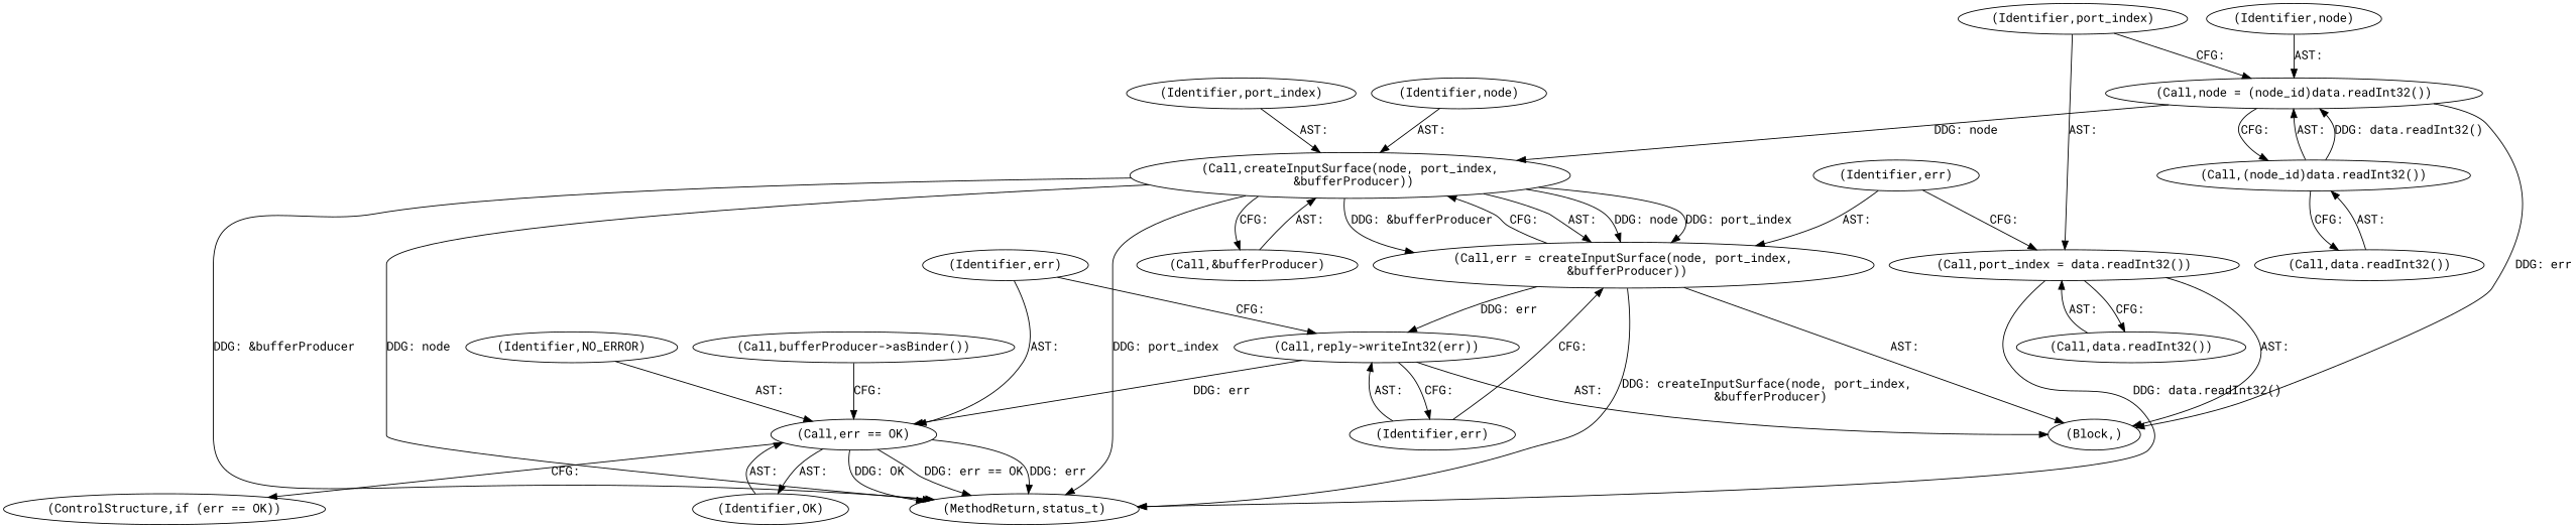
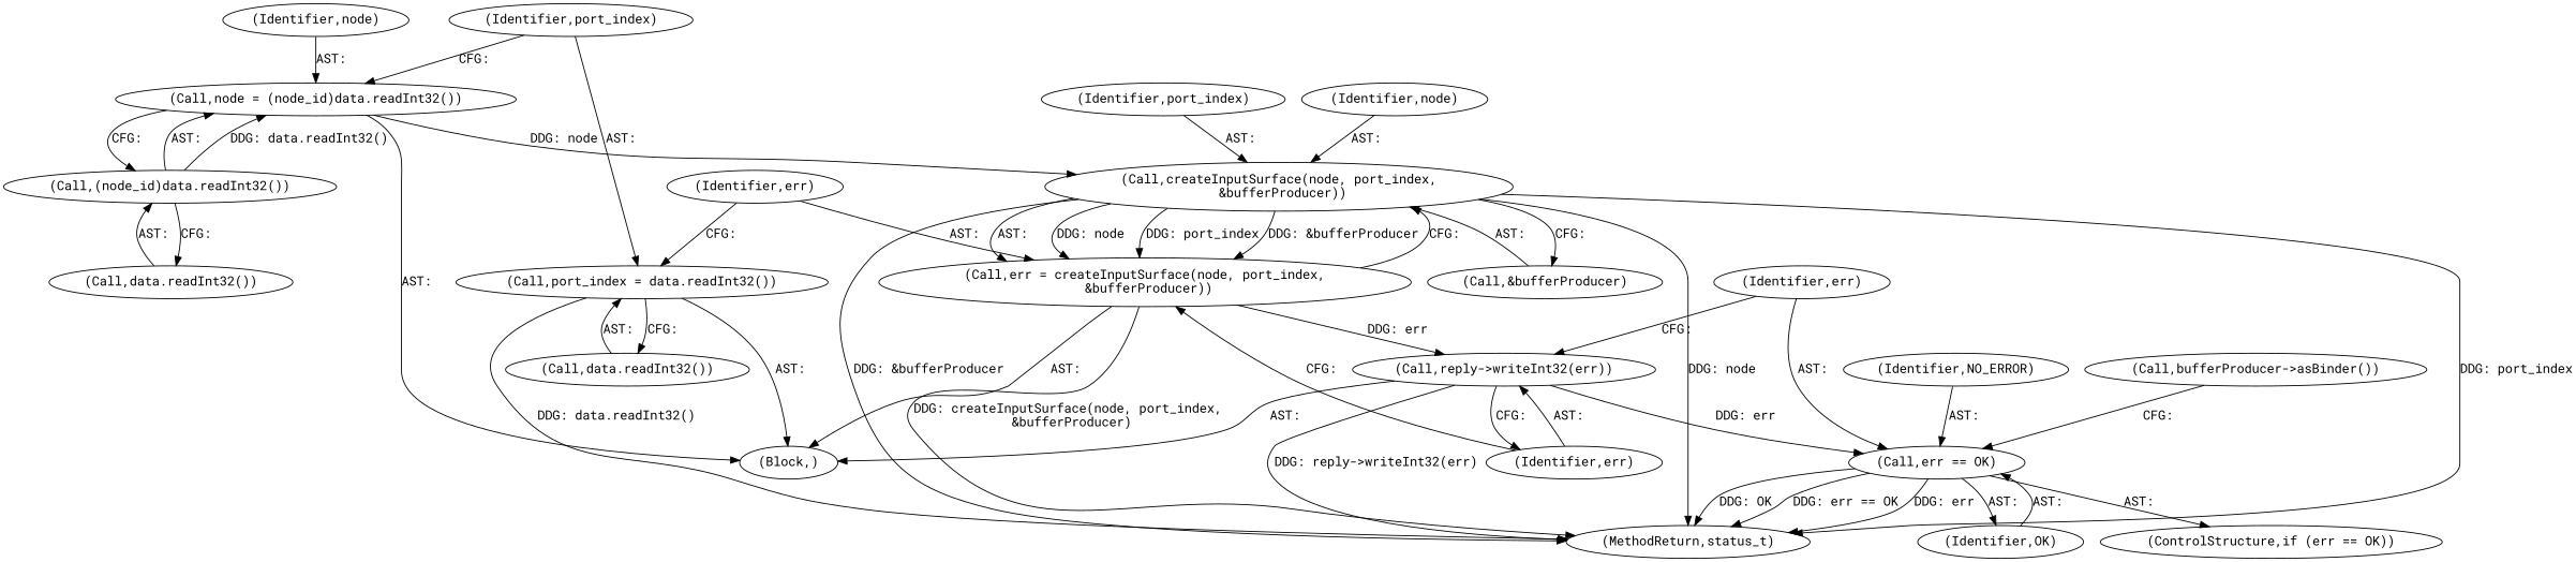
  digraph {
    fontname="Roboto Mono"
    node [fontname="Roboto Mono"]
    edge [fontname="Roboto Mono"]
    n1 [label="(Call,createInputSurface(node, port_index,\n &bufferProducer))"]
    n2 [label="(Call,err = createInputSurface(node, port_index,\n &bufferProducer))"]
    n3 [label="(Call,&bufferProducer)"]
    n4 [label="(MethodReturn,status_t)"]
    n5 [label="(Block,)"]
    n6 [label="(Call,reply->writeInt32(err))"]
    n7 [label="(Call,node = (node_id)data.readInt32())"]
    n8 [label="(Call,(node_id)data.readInt32())"]
    n9 [label="(Call,data.readInt32())"]
    n10 [label="(Call,port_index = data.readInt32())"]
    n11 [label="(Call,data.readInt32())"]
    n12 [label="(Call,err == OK)"]
    n13 [label="(Identifier,err)"]
    n14 [label="(Identifier,OK)"]
    n15 [label="(ControlStructure,if (err == OK))"]
    n16 [label="(Identifier,port_index)"]
    n17 [label="(Identifier,node)"]
    n18 [label="(Identifier,err)"]
    n19 [label="(Identifier,err)"]
    n20 [label="(Identifier,node)"]
    n21 [label="(Identifier,port_index)"]
    n22 [label="(Identifier,NO_ERROR)"]
    n23 [label="(Call,bufferProducer->asBinder())"]
    n1 -> n2 [label="AST: "]
    n1 -> n2 [label="DDG: node"]
    n1 -> n2 [label="DDG: port_index"]
    n1 -> n2 [label="DDG: &bufferProducer"]
    n1 -> n3 [label="CFG: "]
    n1 -> n4 [label="DDG: &bufferProducer"]
    n1 -> n4 [label="DDG: node"]
    n1 -> n4 [label="DDG: port_index"]
    n2 -> n1 [label="CFG: "]
    n2 -> n4 [label="DDG: createInputSurface(node, port_index,\n &bufferProducer)"]
    n2 -> n5 [label="AST: "]
    n2 -> n6 [label="DDG: err"]
    n3 -> n1 [label="AST: "]
+   n6 -> n4 [label="DDG: reply->writeInt32(err)"]
    n6 -> n5 [label="AST: "]
    n6 -> n12 [label="DDG: err"]
    n6 -> n13 [label="CFG: "]
    n7 -> n1 [label="DDG: node"]
-   n7 -> n5 [label="DDG: err"]
+   n7 -> n5 [label="AST: "]
    n7 -> n8 [label="CFG: "]
    n8 -> n7 [label="AST: "]
    n8 -> n7 [label="DDG: data.readInt32()"]
    n8 -> n9 [label="CFG: "]
    n9 -> n8 [label="AST: "]
    n10 -> n4 [label="DDG: data.readInt32()"]
    n10 -> n5 [label="AST: "]
    n10 -> n11 [label="CFG: "]
    n11 -> n10 [label="AST: "]
    n12 -> n4 [label="DDG: OK"]
    n12 -> n4 [label="DDG: err == OK"]
    n12 -> n4 [label="DDG: err"]
    n12 -> n14 [label="AST: "]
-   n12 -> n15 [label="CFG: "]
+   n12 -> n15 [label="AST: "]
    n13 -> n2 [label="CFG: "]
    n13 -> n6 [label="AST: "]
    n14 -> n12 [label="AST: "]
    n16 -> n1 [label="AST: "]
    n17 -> n7 [label="AST: "]
    n18 -> n2 [label="AST: "]
    n18 -> n10 [label="CFG: "]
    n19 -> n6 [label="CFG: "]
    n19 -> n12 [label="AST: "]
    n20 -> n1 [label="AST: "]
    n21 -> n7 [label="CFG: "]
    n21 -> n10 [label="AST: "]
    n22 -> n12 [label="AST: "]
    n23 -> n12 [label="CFG: "]
  }
